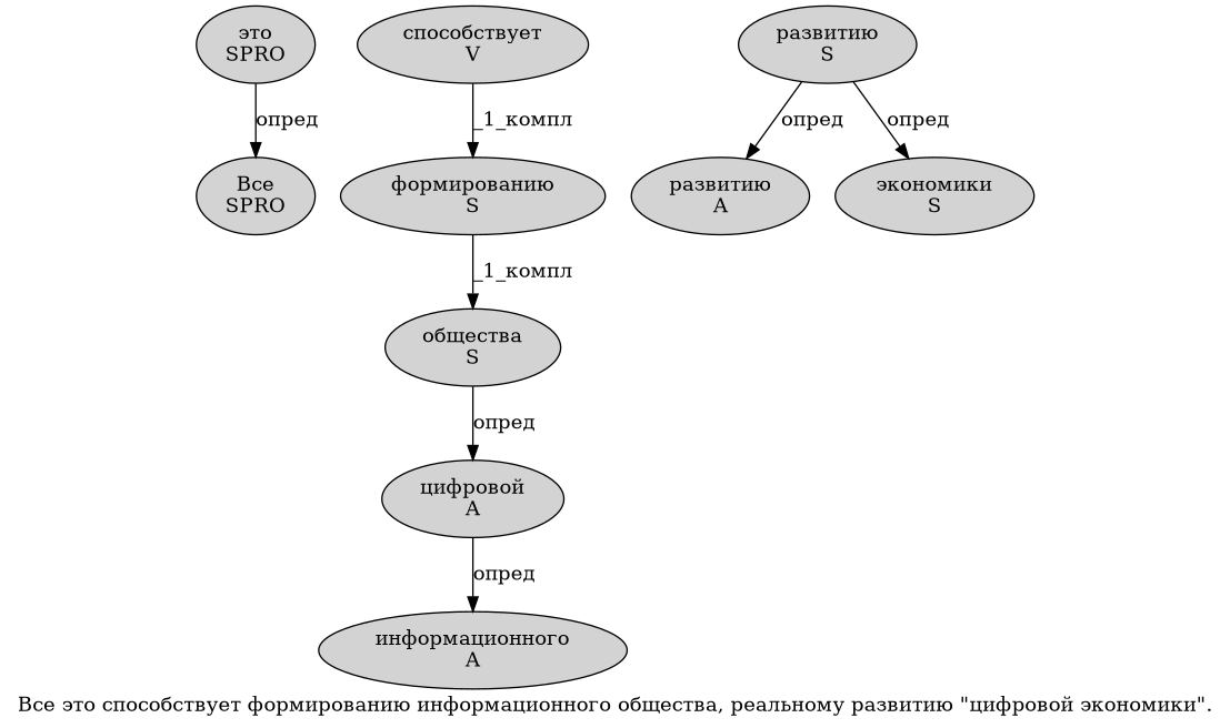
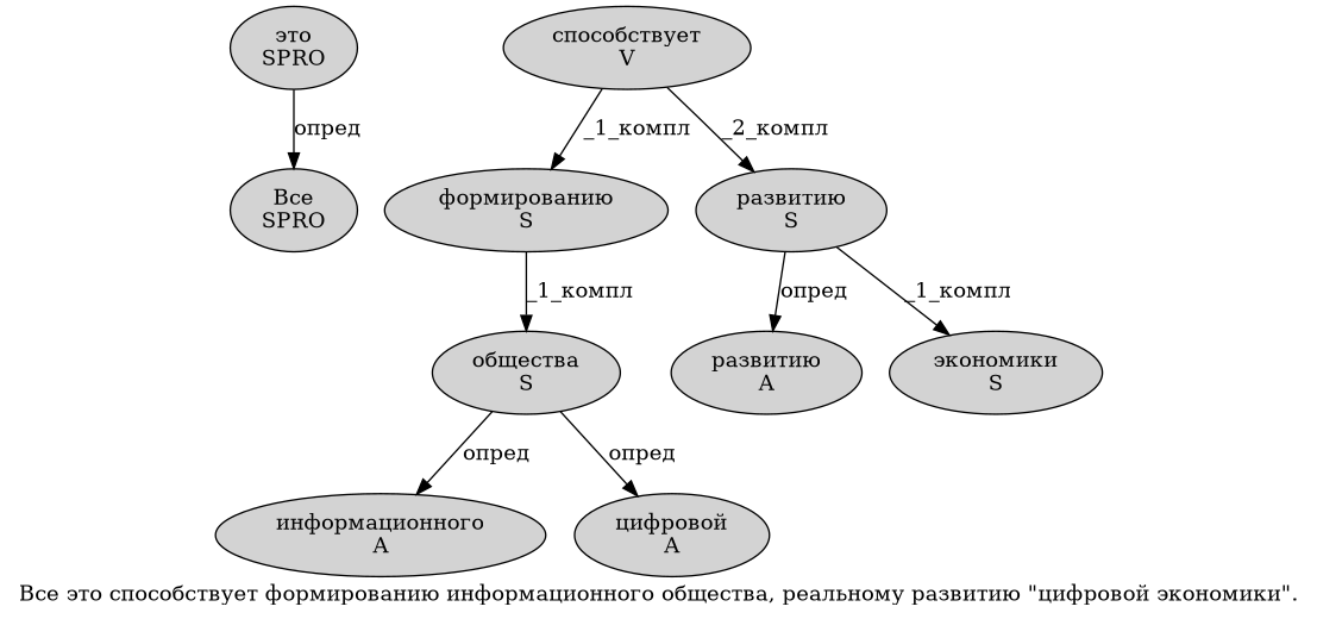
  digraph {
    label="Все это способствует формированию информационного общества, реальному развитию \"цифровой экономики\"."
    node [fillcolor=lightgray penwidth=1 shape=ellipse style=filled]
    n1 [label="Все\nSPRO"]
    n2 [label="это\nSPRO"]
    n3 [label="способствует\nV"]
    n4 [label="формированию\nS"]
    n5 [label="развитию\nS"]
    n6 [label="общества\nS"]
    n7 [label="развитию\nA"]
    n8 [label="экономики\nS"]
    n9 [label="информационного\nA"]
    n10 [label="цифровой\nA"]
    n2 -> n1 [label="опред"]
    n3 -> n4 [label="_1_компл"]
+   n3 -> n5 [label="_2_компл"]
    n4 -> n6 [label="_1_компл"]
    n5 -> n7 [label="опред"]
-   n5 -> n8 [label="опред"]
-   n10 -> n9 [label="опред"]
+   n5 -> n8 [label="_1_компл"]
+   n6 -> n9 [label="опред"]
    n6 -> n10 [label="опред"]
  }
